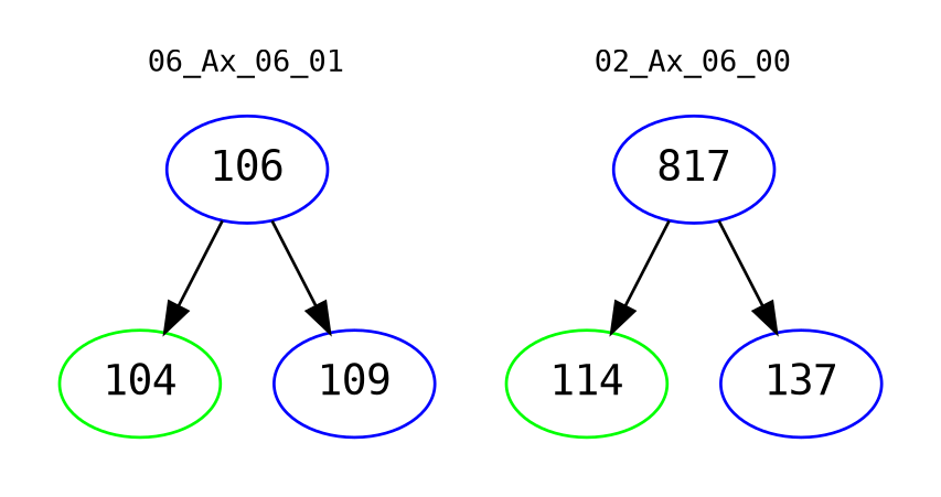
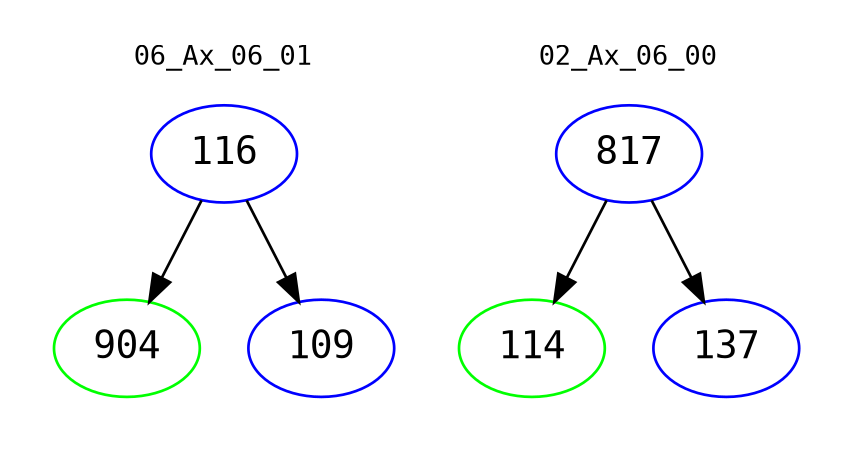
  digraph {
    fontname="DejaVu Sans Mono"
    node [color=blue fontname="DejaVu Sans Mono"]
    edge [color=black fontname="DejaVu Sans Mono"]
-   n1 [label=106]
-   n2 [color=green label=104]
+   n1 [label=116]
+   n2 [color=green label=904]
    n3 [label=109]
    n4 [label=817]
    n5 [color=green label=114]
    n6 [label=137]
    subgraph cluster_1 {
      color=white
      fontsize=10
      label="06_Ax_06_01"
      n1
      n2
      n3
    }
    subgraph cluster_2 {
      color=white
      fontsize=10
      label="02_Ax_06_00"
      n4
      n5
      n6
    }
    n1 -> n2
    n1 -> n3
    n4 -> n5
    n4 -> n6
  }
